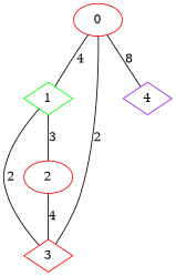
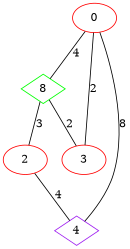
  graph {
    node [color=red shape=ellipse weight=1]
    0
-   1 [color=green shape=diamond weight=2]
-   3 [shape=diamond]
+   1 [color=green shape=diamond weight=2 label=8]
+   3
    4 [color=purple shape=diamond weight=4]
    2
    0 -- 1 [label=4]
    0 -- 3 [label=2]
    0 -- 4 [label=8]
    1 -- 3 [label=2]
    1 -- 2 [label=3]
-   2 -- 3 [label=4]
+   2 -- 4 [label=4]
  }
